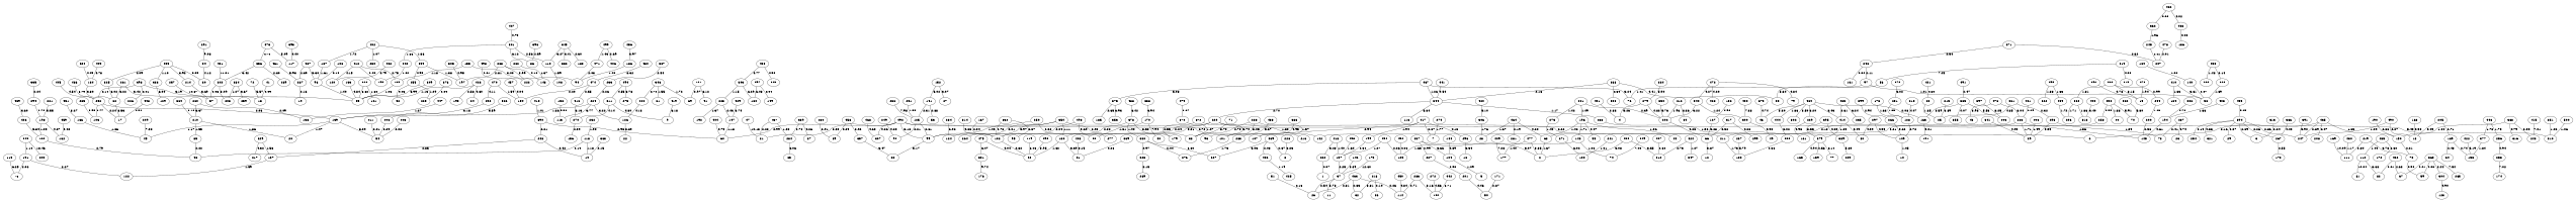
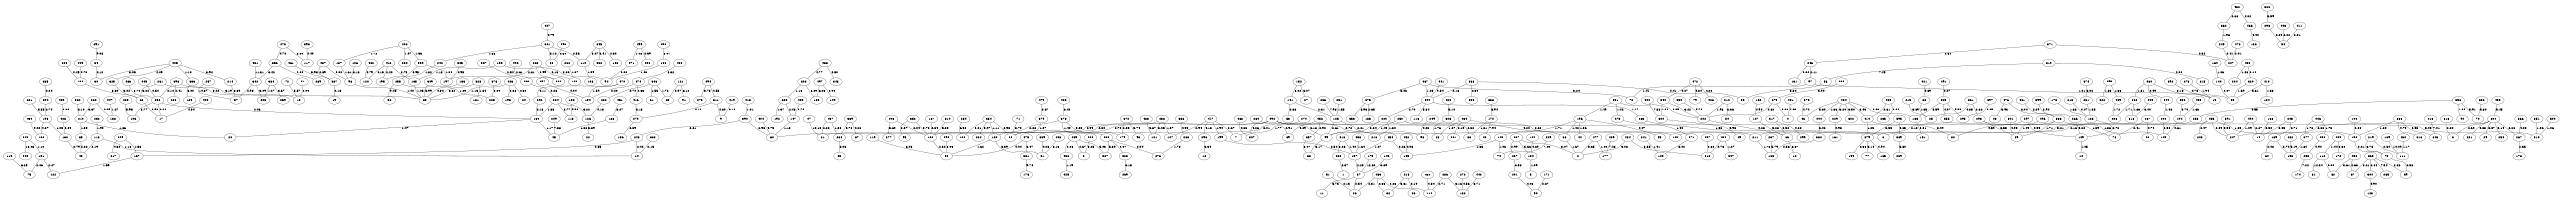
  graph {
    348
    240
    191
    75
    122
    257
    57
    169
    111
    175
    37
    11
    26
    112
    81
    82
    431
    342
    203
    47
    21
    331
    176
    441
    344
    116
    220
    263
    102
    211
    99
    216
    6
    255
    52
    225
    459
    162
    291
    34
    30
    352
    95
    92
    212
    84
    202
    66
    480
    474
    154
    416
    270
    246
    131
    97
    76
    58
    451
    166
    45
    397
    295
    476
    383
    43
    39
    145
    183
    236
    125
    98
    63
    170
    40
    83
    365
    265
    304
    59
    67
    123
    319
    56
    315
    33
    349
    74
    209
    400
    300
    49
    409
    177
    253
    174
    415
    243
    375
    353
    185
    234
    124
    119
    475
    488
    378
    330
    179
    130
    327
    323
    276
    31
    303
    180
    223
    147
    192
    115
    465
    235
    414
    379
    80
    419
    9
    121
    91
    69
    301
    86
    110
    242
    108
    195
    284
    65
    497
    149
    271
    100
    333
    129
    309
    35
    354
    264
    38
    285
    103
    461
    387
    19
    358
    70
    258
    90
    142
    391
    247
    334
    279
    4
    426
    160
    48
    314
    389
    239
    382
    269
    486
    252
    17
    139
    54
    20
    237
    350
    12
    372
    93
    493
    277
    483
    101
    326
    298
    158
    113
    72
    13
    221
    198
    385
    163
    355
    151
    455
    394
    321
    267
    29
    254
    3
    178
    492
    310
    60
    307
    487
    96
    484
    46
    229
    302
    444
    161
    380
    127
    266
    109
    10
    422
    153
    77
    165
    159
    420
    306
    28
    473
    117
    356
    289
    467
    469
    8
    436
    425
    152
    141
    27
    53
    305
    197
    359
    341
    386
    283
    132
    256
    144
    104
    5
    361
    25
    293
    78
    472
    79
    340
    428
    450
    114
    133
    311
    156
    388
    316
    150
    73
    462
    120
    427
    449
    134
    62
    392
    15
    438
    343
    404
    373
    287
    23
    336
    194
    421
    88
    395
    468
    423
    24
    193
    297
    272
    182
    494
    275
    445
    448
    213
    128
    196
    55
    68
    143
    44
    2
    105
    201
    50
    324
    368
    308
    393
    466
    136
    329
    217
    137
    458
    89
    357
    317
    299
    339
    87
    369
    249
    464
    281
    268
    148
    222
    470
    292
    412
    135
    288
    126
    22
    417
    296
    107
    7
    199
    16
    157
    405
    325
    214
    452
    457
    366
    482
    362
    245
    456
    186
    94
    290
    338
    146
    215
    328
    181
    218
    32
    36
    219
    224
    429
    442
    71
    384
    259
    479
    370
    337
    227
    432
    410
    184
    439
    434
    312
    485
    172
    168
    18
    205
    189
    64
    261
    345
    332
    188
    440
    318
    260
    210
    138
    85
    477
    418
    282
    1
    228
    398
    226
    106
    286
    408
    460
    244
    360
    200
    206
    433
    320
    204
    364
    238
    374
    231
    155
    41
    399
    390
    248
    14
    280
    435
    208
    171
    190
    463
    401
    294
    424
    347
    346
    61
    499
    406
    471
    207
    498
    407
    396
    371
    367
    233
    491
    381
    273
    167
    250
    481
    437
    490
    454
    335
    313
    118
    363
    51
    376
    140
    443
    411
    478
    278
    241
    232
    495
    322
    489
    377
    446
    274
    402
    187
    230
    403
    453
    173
    251
    496
    262
    447
    430
    164
    351
    500
    413
    348 -- 240 [label=18.46]
    348 -- 191 [label=1.10]
    191 -- 75 [label=2.06]
    191 -- 122 [label=2.27]
    257 -- 57 [label=14.87]
    169 -- 111 [label=14.09]
    175 -- 37 [label=12.60]
    37 -- 11 [label=5.73]
    37 -- 26 [label=2.54]
    112 -- 81 [label=12.34]
    112 -- 82 [label=3.68]
    431 -- 342 [label=11.31]
    342 -- 57 [label=2.98]
    342 -- 203 [label=3.09]
    47 -- 21 [label=10.13]
    331 -- 176 [label=9.74]
    441 -- 344 [label=9.54]
    344 -- 116 [label=5.84]
    344 -- 220 [label=2.70]
    344 -- 263 [label=1.17]
    220 -- 102 [label=3.01]
    220 -- 211 [label=2.22]
    220 -- 99 [label=2.24]
    220 -- 216 [label=1.30]
    263 -- 6 [label=1.56]
    102 -- 92 [label=2.82]
    211 -- 183 [label=1.73]
    99 -- 63 [label=3.17]
    255 -- 52 [label=9.45]
    255 -- 225 [label=1.29]
    459 -- 162 [label=9.42]
    291 -- 34 [label=9.08]
    34 -- 30 [label=4.12]
    352 -- 102 [label=3.78]
    352 -- 95 [label=8.37]
    212 -- 84 [label=8.36]
    212 -- 202 [label=1.96]
    202 -- 66 [label=4.23]
    66 -- 12 [label=3.87]
    480 -- 474 [label=8.32]
    474 -- 154 [label=2.20]
    474 -- 416 [label=2.55]
    416 -- 270 [label=3.13]
    270 -- 156 [label=2.39]
    246 -- 131 [label=8.32]
    246 -- 97 [label=2.11]
    97 -- 76 [label=1.41]
    97 -- 58 [label=1.01]
    451 -- 166 [label=8.27]
    166 -- 45 [label=1.86]
    397 -- 295 [label=8.25]
    476 -- 383 [label=8.04]
    476 -- 43 [label=3.93]
    383 -- 211 [label=2.18]
    383 -- 39 [label=1.71]
    383 -- 145 [label=1.36]
    236 -- 125 [label=7.98]
    125 -- 99 [label=2.61]
    125 -- 98 [label=2.21]
    170 -- 40 [label=7.94]
    170 -- 83 [label=1.31]
    365 -- 265 [label=7.54]
    365 -- 304 [label=2.44]
    365 -- 59 [label=2.36]
    365 -- 67 [label=2.21]
    304 -- 123 [label=4.90]
    319 -- 56 [label=7.45]
    319 -- 315 [label=4.08]
    56 -- 33 [label=5.64]
    349 -- 74 [label=7.40]
    209 -- 45 [label=7.38]
    400 -- 300 [label=7.38]
    300 -- 49 [label=5.93]
    409 -- 177 [label=7.28]
    253 -- 174 [label=7.02]
    415 -- 243 [label=7.01]
    375 -- 353 [label=6.93]
    375 -- 185 [label=2.65]
    234 -- 124 [label=6.92]
    119 -- 92 [label=6.48]
    475 -- 331 [label=6.47]
    475 -- 92 [label=4.04]
    488 -- 378 [label=6.42]
    378 -- 330 [label=1.40]
    378 -- 179 [label=3.58]
    378 -- 130 [label=2.88]
    330 -- 327 [label=5.80]
    330 -- 323 [label=2.97]
    330 -- 276 [label=2.04]
    130 -- 92 [label=1.62]
    130 -- 31 [label=3.39]
    323 -- 269 [label=3.15]
    303 -- 180 [label=6.29]
    303 -- 223 [label=1.15]
    223 -- 147 [label=2.43]
    223 -- 192 [label=1.37]
    147 -- 60 [label=1.18]
    115 -- 75 [label=6.25]
    465 -- 235 [label=6.24]
    465 -- 414 [label=2.61]
    414 -- 379 [label=1.25]
    414 -- 80 [label=3.49]
    379 -- 77 [label=5.14]
    379 -- 165 [label=4.94]
    379 -- 159 [label=2.56]
    419 -- 9 [label=6.18]
    121 -- 91 [label=6.12]
    121 -- 69 [label=2.97]
    301 -- 86 [label=6.12]
    301 -- 110 [label=2.56]
    301 -- 242 [label=1.85]
    110 -- 108 [label=1.59]
    242 -- 195 [label=1.82]
    284 -- 65 [label=6.06]
    497 -- 180 [label=6.03]
    497 -- 149 [label=2.94]
    271 -- 100 [label=6.02]
    333 -- 129 [label=6.00]
    309 -- 35 [label=5.99]
    354 -- 124 [label=3.01]
    354 -- 130 [label=1.11]
    354 -- 264 [label=5.97]
    354 -- 38 [label=2.93]
    285 -- 103 [label=5.95]
    461 -- 387 [label=5.93]
    387 -- 19 [label=2.16]
    358 -- 70 [label=5.91]
    358 -- 258 [label=4.55]
    358 -- 90 [label=1.88]
    258 -- 142 [label=5.21]
    391 -- 247 [label=5.90]
    334 -- 279 [label=5.90]
    279 -- 202 [label=4.82]
    279 -- 4 [label=5.26]
    426 -- 160 [label=5.84]
    160 -- 48 [label=2.79]
    314 -- 102 [label=5.83]
    389 -- 239 [label=5.80]
    382 -- 70 [label=5.80]
    486 -- 252 [label=5.79]
    252 -- 103 [label=3.77]
    252 -- 17 [label=2.24]
    252 -- 139 [label=2.03]
    139 -- 45 [label=1.17]
-   139 -- 54 [label=3.09]
    139 -- 20 [label=1.47]
    237 -- 183 [label=5.79]
    350 -- 202 [label=5.76]
    372 -- 179 [label=2.55]
    372 -- 93 [label=5.74]
    493 -- 102 [label=2.04]
    493 -- 277 [label=5.69]
    483 -- 101 [label=5.67]
    326 -- 298 [label=5.59]
    298 -- 54 [label=2.29]
    158 -- 113 [label=5.58]
    72 -- 13 [label=5.57]
    221 -- 198 [label=5.55]
    198 -- 162 [label=4.87]
    198 -- 160 [label=1.05]
    385 -- 295 [label=5.53]
    385 -- 163 [label=3.59]
    385 -- 355 [label=4.07]
    163 -- 151 [label=5.01]
    455 -- 394 [label=5.45]
    394 -- 247 [label=2.86]
    394 -- 321 [label=4.33]
    394 -- 267 [label=2.26]
    394 -- 29 [label=3.37]
    394 -- 254 [label=3.14]
    394 -- 3 [label=2.69]
    267 -- 178 [label=2.55]
    492 -- 21 [label=2.30]
    492 -- 99 [label=3.18]
    492 -- 142 [label=2.72]
    492 -- 310 [label=5.43]
    492 -- 60 [label=2.99]
    492 -- 307 [label=4.26]
    487 -- 387 [label=2.39]
    487 -- 96 [label=5.30]
    96 -- 35 [label=1.40]
    484 -- 414 [label=3.43]
    484 -- 163 [label=2.08]
    484 -- 46 [label=5.30]
    484 -- 229 [label=3.20]
    484 -- 302 [label=3.50]
    484 -- 444 [label=1.86]
    229 -- 161 [label=4.93]
    444 -- 380 [label=3.02]
    380 -- 183 [label=2.56]
    127 -- 66 [label=5.28]
    266 -- 109 [label=5.22]
    109 -- 10 [label=1.05]
    422 -- 153 [label=5.19]
    420 -- 306 [label=5.10]
    306 -- 28 [label=1.76]
    473 -- 117 [label=5.09]
    473 -- 356 [label=4.70]
    356 -- 342 [label=3.42]
    356 -- 289 [label=2.80]
    467 -- 344 [label=1.26]
    467 -- 76 [label=3.24]
    467 -- 375 [label=5.08]
    469 -- 327 [label=5.03]
    469 -- 8 [label=2.67]
    469 -- 436 [label=2.08]
    436 -- 425 [label=1.19]
    152 -- 141 [label=5.02]
    152 -- 27 [label=3.07]
    141 -- 125 [label=2.31]
    141 -- 53 [label=2.88]
    305 -- 197 [label=4.95]
    359 -- 255 [label=4.95]
    359 -- 197 [label=1.38]
    341 -- 39 [label=4.95]
    386 -- 283 [label=4.95]
    283 -- 276 [label=1.73]
    132 -- 127 [label=4.94]
    256 -- 253 [label=4.94]
    144 -- 104 [label=4.89]
    104 -- 5 [label=1.09]
    361 -- 25 [label=4.85]
    361 -- 293 [label=2.32]
    293 -- 39 [label=3.55]
    293 -- 78 [label=1.39]
    472 -- 79 [label=4.84]
    472 -- 340 [label=4.27]
    472 -- 428 [label=4.20]
    340 -- 202 [label=3.22]
    340 -- 300 [label=1.24]
    450 -- 114 [label=4.84]
    133 -- 35 [label=4.84]
    311 -- 270 [label=4.14]
    311 -- 9 [label=4.80]
    388 -- 243 [label=2.53]
    388 -- 316 [label=4.79]
    388 -- 150 [label=1.80]
    150 -- 73 [label=2.21]
    73 -- 59 [label=3.58]
    462 -- 120 [label=4.79]
    427 -- 301 [label=4.79]
    449 -- 134 [label=4.78]
    134 -- 62 [label=3.80]
    62 -- 17 [label=3.53]
    392 -- 15 [label=4.78]
    438 -- 303 [label=4.77]
    438 -- 343 [label=4.50]
    404 -- 60 [label=4.75]
    373 -- 46 [label=4.74]
    287 -- 78 [label=2.41]
    287 -- 23 [label=4.74]
    336 -- 194 [label=4.70]
    194 -- 145 [label=4.61]
    421 -- 88 [label=4.69]
    88 -- 25 [label=1.85]
    395 -- 379 [label=3.55]
    395 -- 389 [label=4.65]
    468 -- 307 [label=4.63]
    423 -- 35 [label=1.13]
    423 -- 24 [label=4.60]
    423 -- 193 [label=2.58]
    297 -- 80 [label=4.59]
    297 -- 109 [label=4.55]
    272 -- 182 [label=4.56]
    494 -- 311 [label=4.55]
    494 -- 275 [label=3.78]
    445 -- 252 [label=4.54]
    448 -- 17 [label=4.54]
    213 -- 128 [label=4.47]
    128 -- 109 [label=2.72]
    196 -- 55 [label=4.47]
    196 -- 68 [label=1.42]
    196 -- 143 [label=1.71]
    196 -- 44 [label=1.36]
    68 -- 2 [label=1.67]
    143 -- 74 [label=1.06]
    143 -- 105 [label=1.63]
    201 -- 50 [label=4.46]
    324 -- 134 [label=4.45]
    368 -- 344 [label=2.16]
    368 -- 33 [label=4.41]
    368 -- 308 [label=2.59]
    393 -- 117 [label=4.40]
    466 -- 136 [label=4.40]
    329 -- 217 [label=4.32]
    329 -- 137 [label=1.56]
    137 -- 122 [label=1.59]
    458 -- 89 [label=4.29]
    458 -- 357 [label=2.92]
    357 -- 63 [label=3.47]
    317 -- 66 [label=3.52]
    317 -- 299 [label=4.28]
    339 -- 284 [label=3.76]
    339 -- 87 [label=4.26]
    369 -- 31 [label=4.26]
    249 -- 98 [label=4.23]
    464 -- 28 [label=1.67]
    464 -- 68 [label=4.20]
    464 -- 281 [label=2.19]
    268 -- 197 [label=2.81]
    268 -- 148 [label=4.16]
    268 -- 222 [label=3.99]
    470 -- 154 [label=1.59]
    470 -- 292 [label=4.11]
    292 -- 139 [label=3.18]
    412 -- 195 [label=2.40]
    412 -- 120 [label=4.15]
    412 -- 135 [label=2.75]
    135 -- 35 [label=1.05]
    288 -- 126 [label=4.13]
    126 -- 22 [label=3.89]
    417 -- 296 [label=4.13]
    417 -- 107 [label=2.94]
    417 -- 7 [label=2.67]
    417 -- 199 [label=1.94]
    296 -- 16 [label=3.34]
    199 -- 157 [label=2.54]
    157 -- 37 [label=2.25]
    405 -- 30 [label=3.05]
    405 -- 333 [label=1.10]
    405 -- 325 [label=4.09]
    405 -- 214 [label=3.92]
    325 -- 62 [label=3.02]
    214 -- 57 [label=3.69]
    452 -- 105 [label=4.08]
    457 -- 154 [label=4.04]
    366 -- 267 [label=4.03]
    482 -- 466 [label=4.02]
    482 -- 362 [label=2.66]
    362 -- 245 [label=1.96]
    245 -- 207 [label=2.41]
    456 -- 186 [label=3.97]
    186 -- 94 [label=1.46]
    290 -- 92 [label=3.95]
    338 -- 170 [label=3.94]
    146 -- 37 [label=3.89]
    215 -- 25 [label=3.89]
    328 -- 35 [label=3.82]
    328 -- 181 [label=1.64]
    218 -- 32 [label=3.81]
    218 -- 36 [label=2.10]
    219 -- 111 [label=2.84]
    219 -- 73 [label=3.78]
    224 -- 139 [label=1.86]
    224 -- 113 [label=3.77]
    224 -- 126 [label=3.22]
    429 -- 147 [label=3.74]
    442 -- 182 [label=3.71]
    71 -- 38 [label=3.70]
    384 -- 203 [label=1.27]
    384 -- 259 [label=3.67]
    479 -- 370 [label=3.67]
    370 -- 38 [label=1.07]
    337 -- 104 [label=3.66]
    337 -- 2 [label=3.07]
    337 -- 227 [label=2.99]
    227 -- 201 [label=3.58]
    432 -- 82 [label=3.61]
    432 -- 67 [label=2.63]
    410 -- 58 [label=3.61]
    410 -- 184 [label=1.63]
    439 -- 426 [label=3.60]
    434 -- 2 [label=3.08]
    434 -- 312 [label=3.55]
    485 -- 112 [label=1.44]
    485 -- 172 [label=3.50]
    168 -- 18 [label=3.50]
    205 -- 18 [label=3.45]
    205 -- 189 [label=2.71]
    189 -- 153 [label=2.74]
    189 -- 64 [label=2.48]
    261 -- 13 [label=3.42]
    261 -- 62 [label=3.22]
    345 -- 110 [label=3.27]
    345 -- 332 [label=3.41]
    345 -- 188 [label=2.60]
    440 -- 318 [label=3.40]
    260 -- 210 [label=3.37]
    260 -- 138 [label=2.09]
    210 -- 20 [label=1.86]
    210 -- 85 [label=1.55]
    85 -- 48 [label=2.22]
    477 -- 177 [label=1.40]
    477 -- 2 [label=3.35]
    418 -- 157 [label=1.40]
    418 -- 282 [label=3.23]
    282 -- 1 [label=2.37]
    228 -- 8 [label=3.23]
    398 -- 35 [label=3.19]
    398 -- 252 [label=2.14]
    398 -- 226 [label=2.41]
    106 -- 96 [label=3.18]
    286 -- 114 [label=2.71]
    286 -- 182 [label=3.16]
    408 -- 31 [label=3.15]
    460 -- 15 [label=3.15]
    460 -- 244 [label=2.99]
    460 -- 360 [label=1.81]
    244 -- 200 [label=1.48]
    360 -- 318 [label=1.86]
    360 -- 206 [label=1.71]
    200 -- 145 [label=2.56]
    433 -- 320 [label=3.14]
    433 -- 204 [label=1.48]
    320 -- 58 [label=1.69]
    364 -- 210 [label=3.10]
    238 -- 38 [label=2.70]
    238 -- 101 [label=3.05]
    238 -- 107 [label=1.57]
    374 -- 231 [label=3.02]
    231 -- 128 [label=1.35]
    155 -- 135 [label=1.18]
    155 -- 94 [label=3.00]
    41 -- 13 [label=2.99]
    399 -- 266 [label=2.94]
    390 -- 60 [label=2.93]
    390 -- 248 [label=2.21]
    248 -- 137 [label=2.85]
    248 -- 14 [label=2.42]
    280 -- 89 [label=2.91]
    435 -- 6 [label=2.16]
    435 -- 247 [label=2.89]
    435 -- 150 [label=1.65]
    435 -- 208 [label=2.47]
    171 -- 50 [label=2.87]
    190 -- 150 [label=2.86]
    463 -- 26 [label=2.31]
    463 -- 114 [label=2.26]
    463 -- 32 [label=2.83]
    401 -- 4 [label=2.83]
    294 -- 198 [label=2.74]
    424 -- 312 [label=2.73]
    424 -- 347 [label=1.27]
    346 -- 69 [label=1.72]
    346 -- 288 [label=2.70]
    346 -- 61 [label=1.55]
    499 -- 406 [label=2.69]
    499 -- 471 [label=1.43]
    471 -- 94 [label=2.03]
    498 -- 222 [label=2.61]
    407 -- 312 [label=2.60]
    396 -- 86 [label=2.59]
    371 -- 246 [label=2.54]
    371 -- 207 [label=2.32]
    367 -- 233 [label=2.54]
    233 -- 224 [label=2.26]
    491 -- 385 [label=2.47]
    381 -- 202 [label=2.39]
    381 -- 196 [label=1.49]
    381 -- 273 [label=1.42]
    273 -- 271 [label=1.40]
    167 -- 102 [label=2.34]
    250 -- 99 [label=1.45]
    250 -- 83 [label=2.32]
    481 -- 383 [label=2.29]
    437 -- 21 [label=2.28]
    437 -- 284 [label=1.38]
    490 -- 247 [label=1.09]
    490 -- 18 [label=2.27]
    454 -- 105 [label=2.26]
    454 -- 157 [label=1.27]
    335 -- 294 [label=2.24]
    313 -- 3 [label=2.24]
    118 -- 48 [label=2.19]
    118 -- 14 [label=1.18]
    363 -- 14 [label=2.15]
    51 -- 26 [label=2.13]
    376 -- 225 [label=2.09]
    140 -- 58 [label=2.07]
    443 -- 54 [label=2.02]
    411 -- 54 [label=2.01]
    478 -- 207 [label=2.01]
    278 -- 15 [label=1.94]
    241 -- 100 [label=1.91]
    232 -- 118 [label=1.90]
    495 -- 322 [label=1.88]
    495 -- 489 [label=1.53]
    489 -- 206 [label=1.72]
    377 -- 153 [label=1.84]
    446 -- 256 [label=1.73]
    446 -- 377 [label=1.78]
    274 -- 7 [label=1.77]
    402 -- 359 [label=1.36]
    402 -- 187 [label=1.72]
    402 -- 230 [label=1.07]
    187 -- 96 [label=1.61]
    403 -- 194 [label=1.66]
    453 -- 157 [label=1.64]
    173 -- 128 [label=1.63]
    251 -- 125 [label=1.55]
    496 -- 39 [label=1.49]
    262 -- 148 [label=1.37]
    447 -- 138 [label=1.27]
    430 -- 111 [label=1.17]
    164 -- 140 [label=1.06]
    351 -- 310 [label=1.06]
    500 -- 310 [label=1.06]
    413 -- 390 [label=1.01]
  }
